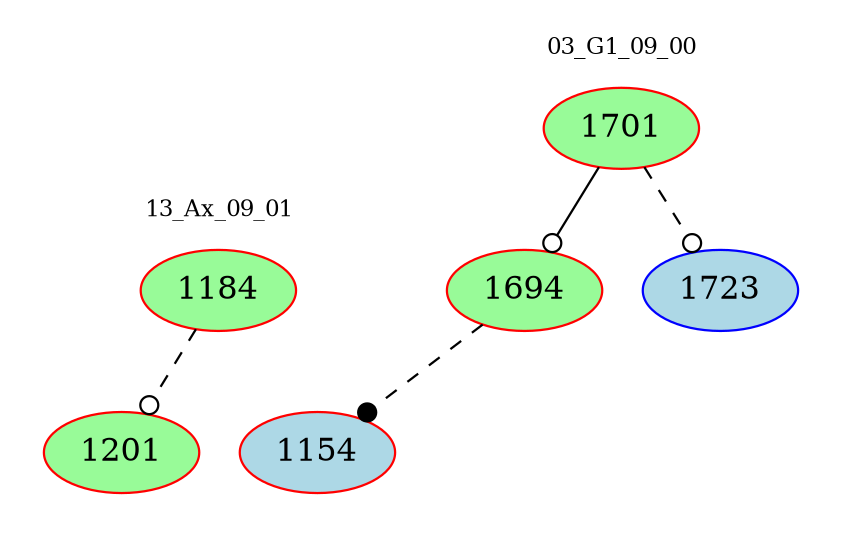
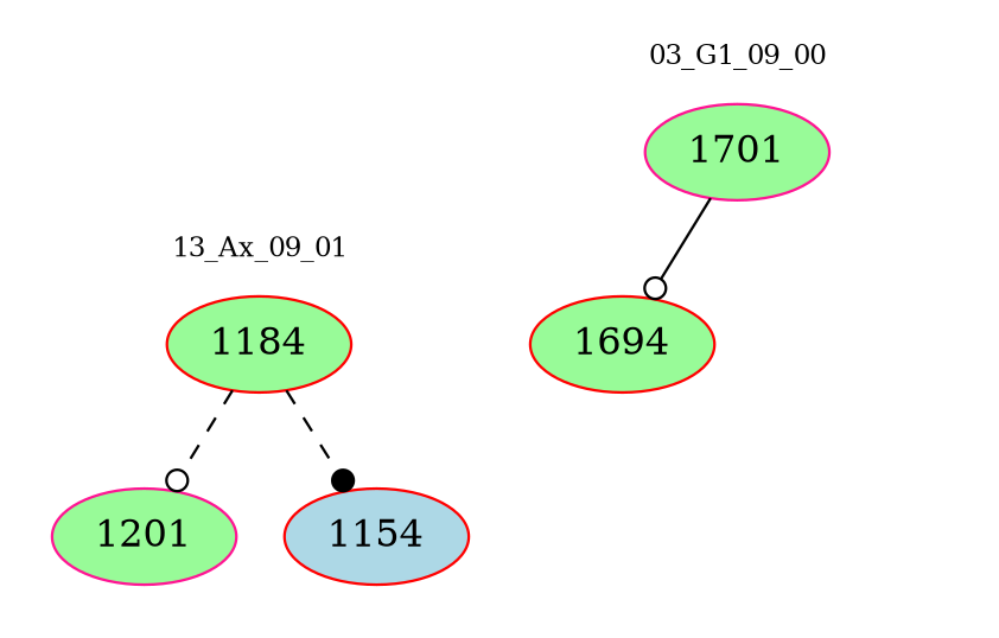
  digraph {
    node [color=red fillcolor=palegreen style=filled]
    edge [arrowhead=odot color=black style=dashed]
    n1 [label=1184]
    n2 [fillcolor=lightblue label=1154]
-   n3 [label=1201]
-   n4 [label=1701]
+   n3 [color=deeppink label=1201]
+   n4 [color=deeppink label=1701]
    n5 [label=1694]
-   n6 [color=blue fillcolor=lightblue label=1723]
    subgraph cluster_1 {
      color=white
      fontsize=10
      label="13_Ax_09_01"
      n1
      n2
      n3
    }
    subgraph cluster_2 {
      color=white
      fontsize=10
      label="03_G1_09_00"
      n4
      n5
-     n6
    }
-   n5 -> n2 [arrowhead=dot]
+   n1 -> n2 [arrowhead=dot]
    n1 -> n3
    n4 -> n5 [style=solid]
-   n4 -> n6
  }
